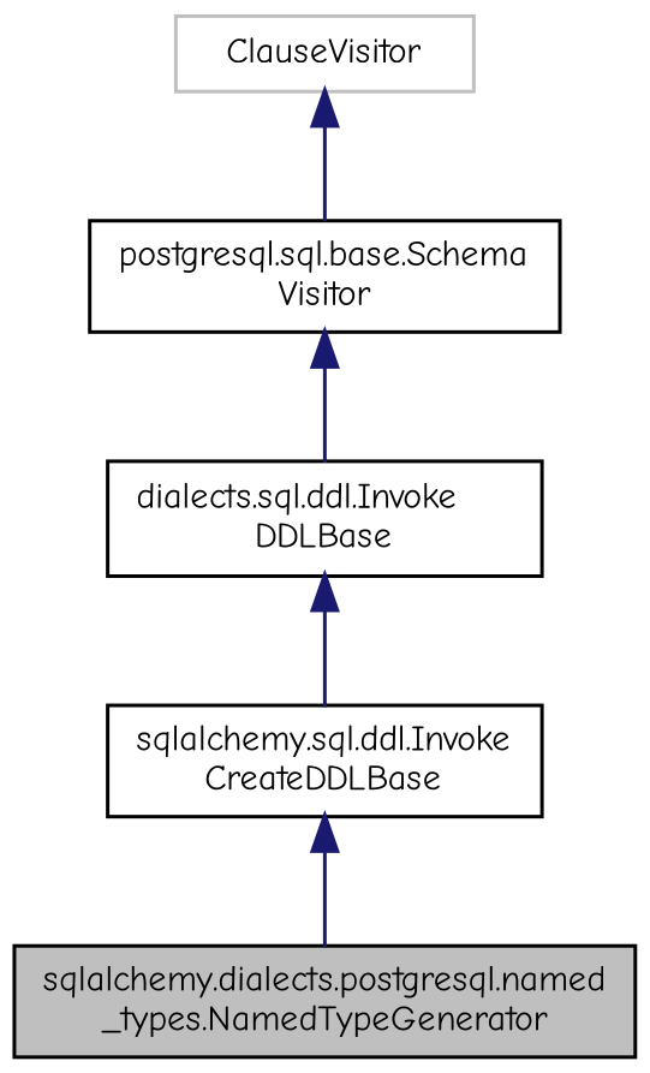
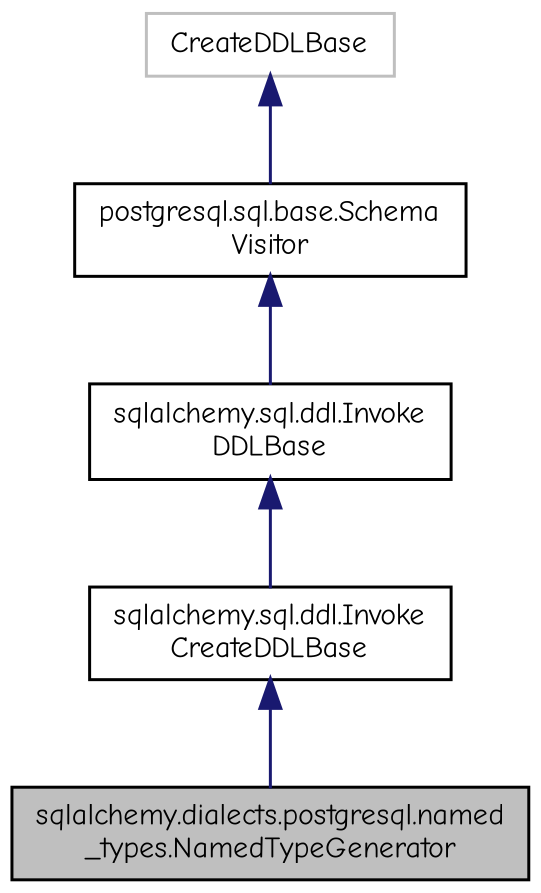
  digraph {
    fontname="Comic Neue"
    node [color=black fillcolor=white fontname="Comic Neue" fontsize=10 shape=record style=filled]
    edge [color=midnightblue dir=back fontname="Comic Neue" fontsize=10 labelfontname=Helvetica labelfontsize=10 style=solid]
    n1 [fillcolor=grey75 fontcolor=black height=0.2 label="sqlalchemy.dialects.postgresql.named\l_types.NamedTypeGenerator" width=0.4]
    n2 [height=0.2 label="sqlalchemy.sql.ddl.Invoke\lCreateDDLBase" width=0.4]
-   n3 [height=0.2 label="dialects.sql.ddl.Invoke\lDDLBase" width=0.4]
+   n3 [height=0.2 label="sqlalchemy.sql.ddl.Invoke\lDDLBase" width=0.4]
    n4 [height=0.2 label="postgresql.sql.base.Schema\lVisitor" width=0.4]
-   n5 [color=grey75 height=0.2 label=ClauseVisitor width=0.4]
+   n5 [color=grey75 height=0.2 label=CreateDDLBase width=0.4]
    n2 -> n1
    n3 -> n2
    n4 -> n3
    n5 -> n4
  }
